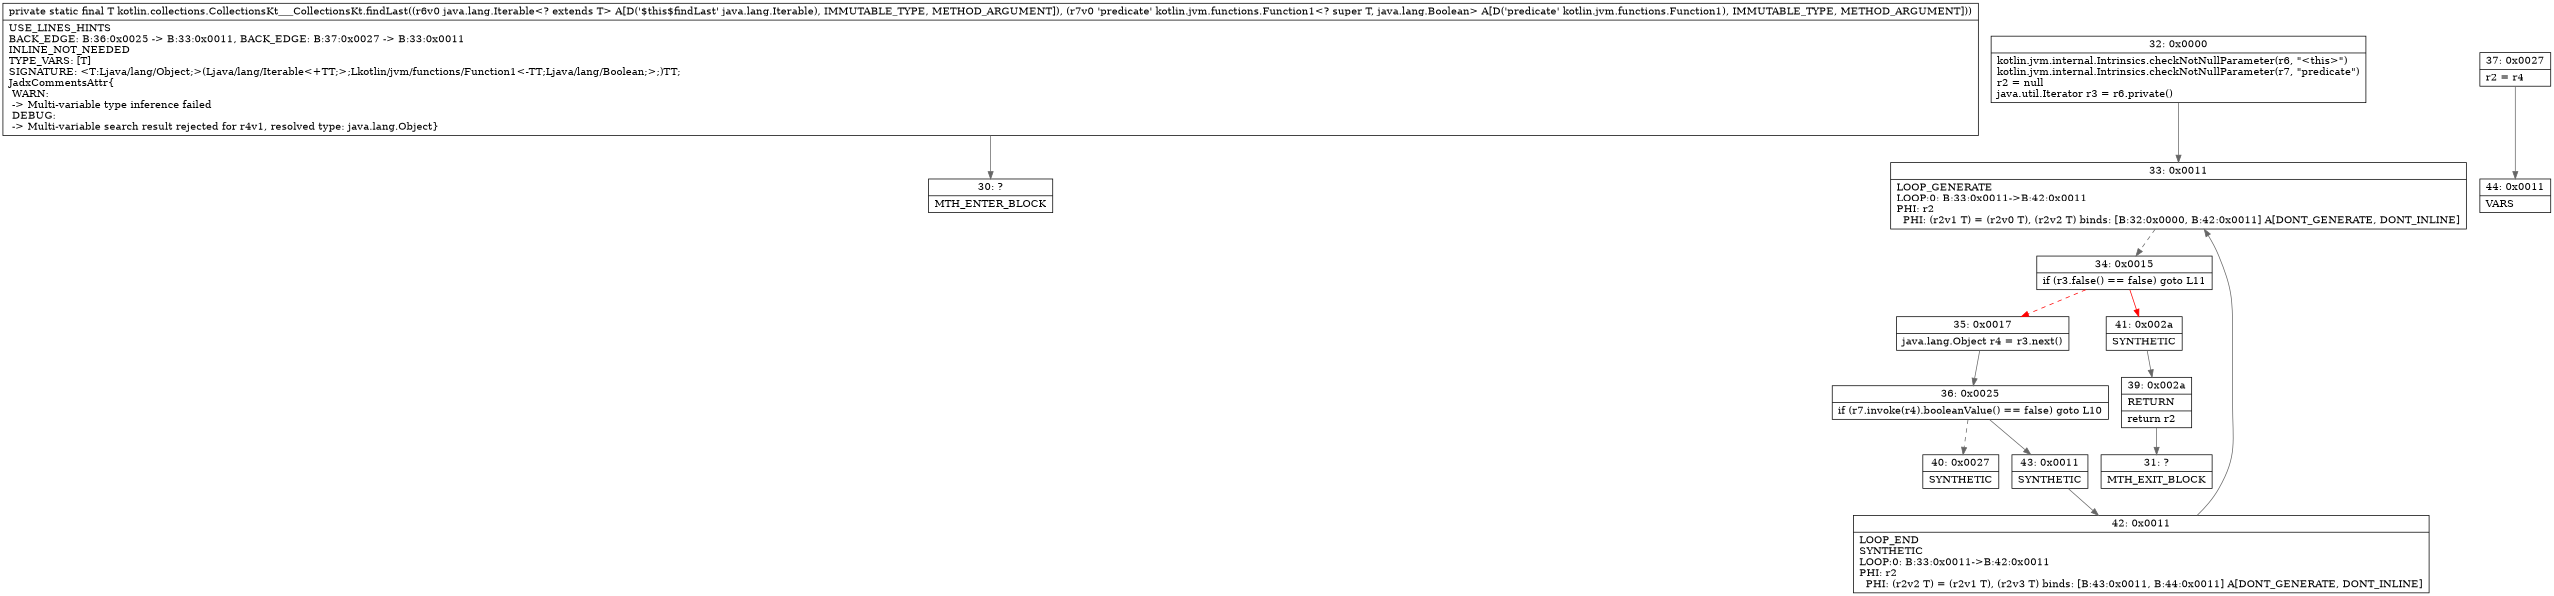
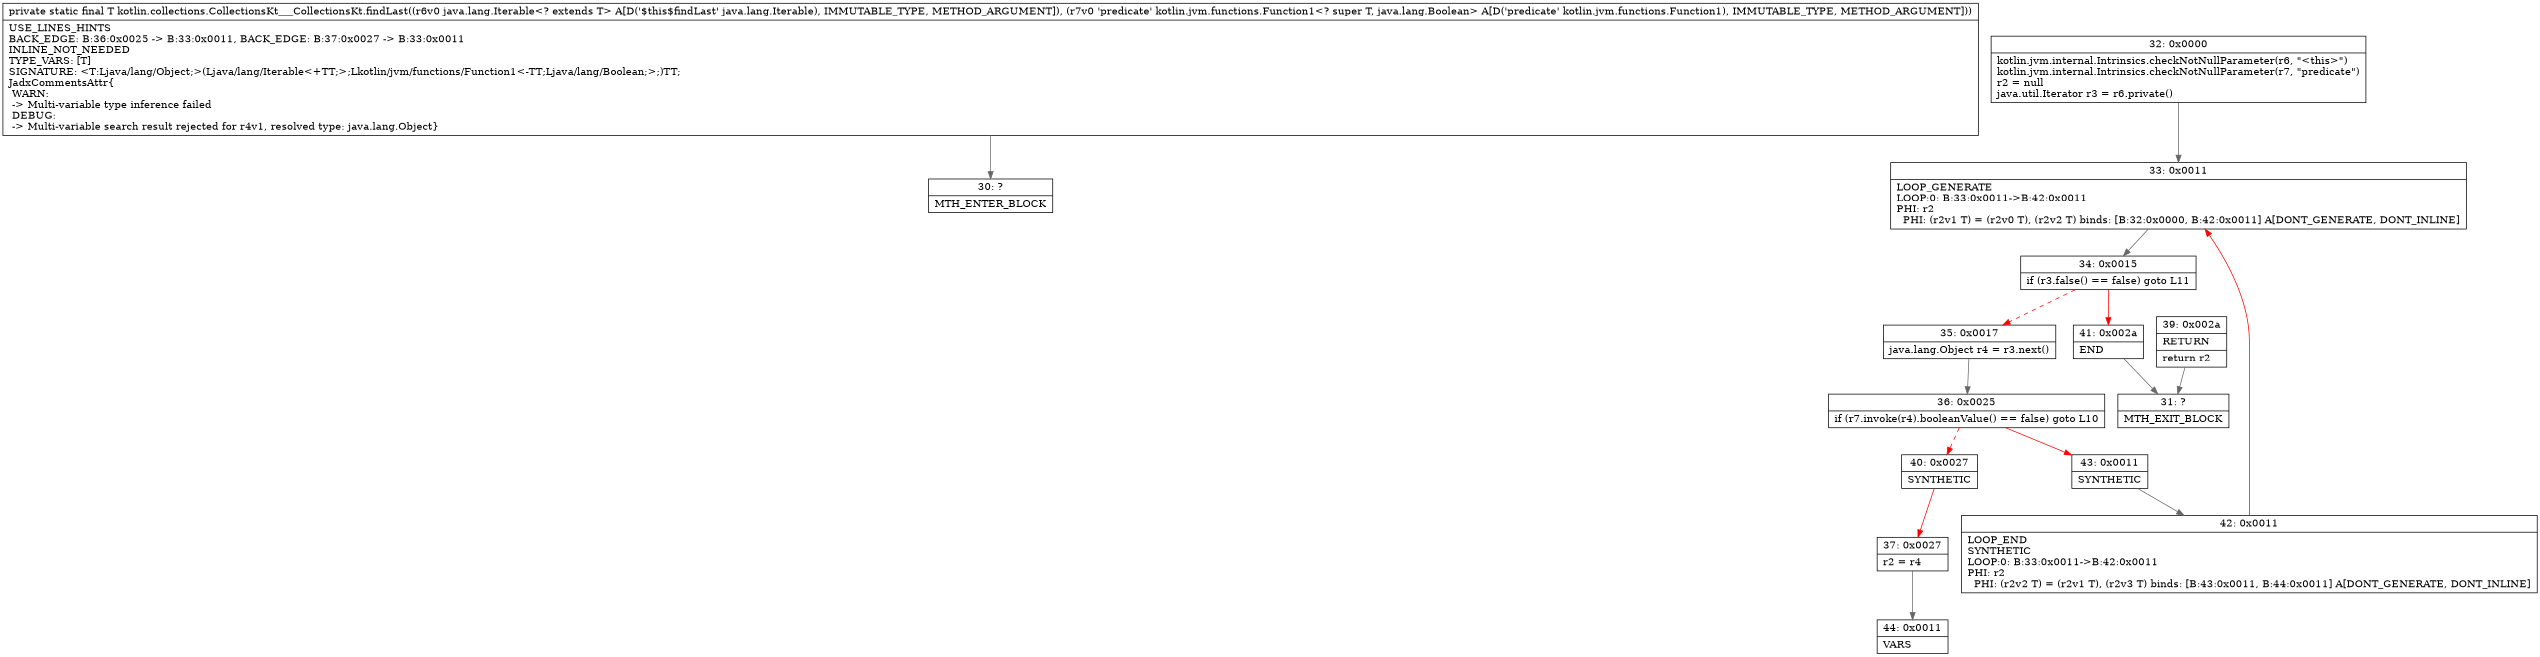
  digraph {
    fontname="DejaVu Serif"
    node [fontname="DejaVu Serif" shape=record]
    edge [color=gray40 fontname="DejaVu Serif"]
    n1 [label="{30\:\ ?|MTH_ENTER_BLOCK\l}"]
    n2 [label="{32\:\ 0x0000|kotlin.jvm.internal.Intrinsics.checkNotNullParameter(r6, \"\<this\>\")\lkotlin.jvm.internal.Intrinsics.checkNotNullParameter(r7, \"predicate\")\lr2 = null\ljava.util.Iterator r3 = r6.private()\l}"]
    n3 [label="{33\:\ 0x0011|LOOP_GENERATE\lLOOP:0: B:33:0x0011\-\>B:42:0x0011\lPHI: r2 \l  PHI: (r2v1 T) = (r2v0 T), (r2v2 T) binds: [B:32:0x0000, B:42:0x0011] A[DONT_GENERATE, DONT_INLINE]\l}"]
    n4 [label="{34\:\ 0x0015|if (r3.false() == false) goto L11\l}"]
    n5 [label="{35\:\ 0x0017|java.lang.Object r4 = r3.next()\l}"]
-   n6 [label="{41\:\ 0x002a|SYNTHETIC\l}"]
+   n6 [label="{41\:\ 0x002a|END\l}"]
    n7 [label="{36\:\ 0x0025|if (r7.invoke(r4).booleanValue() == false) goto L10\l}"]
    n8 [label="{39\:\ 0x002a|RETURN\l|return r2\l}"]
    n9 [label="{40\:\ 0x0027|SYNTHETIC\l}"]
    n10 [label="{43\:\ 0x0011|SYNTHETIC\l}"]
    n11 [label="{37\:\ 0x0027|r2 = r4\l}"]
    n12 [label="{42\:\ 0x0011|LOOP_END\lSYNTHETIC\lLOOP:0: B:33:0x0011\-\>B:42:0x0011\lPHI: r2 \l  PHI: (r2v2 T) = (r2v1 T), (r2v3 T) binds: [B:43:0x0011, B:44:0x0011] A[DONT_GENERATE, DONT_INLINE]\l}"]
    n13 [label="{44\:\ 0x0011|VARS\l}"]
    n14 [label="{31\:\ ?|MTH_EXIT_BLOCK\l}"]
    n15 [label="{private static final T kotlin.collections.CollectionsKt___CollectionsKt.findLast((r6v0 java.lang.Iterable\<? extends T\> A[D('$this$findLast' java.lang.Iterable), IMMUTABLE_TYPE, METHOD_ARGUMENT]), (r7v0 'predicate' kotlin.jvm.functions.Function1\<? super T, java.lang.Boolean\> A[D('predicate' kotlin.jvm.functions.Function1), IMMUTABLE_TYPE, METHOD_ARGUMENT]))  | USE_LINES_HINTS\lBACK_EDGE: B:36:0x0025 \-\> B:33:0x0011, BACK_EDGE: B:37:0x0027 \-\> B:33:0x0011\lINLINE_NOT_NEEDED\lTYPE_VARS: [T]\lSIGNATURE: \<T:Ljava\/lang\/Object;\>(Ljava\/lang\/Iterable\<+TT;\>;Lkotlin\/jvm\/functions\/Function1\<\-TT;Ljava\/lang\/Boolean;\>;)TT;\lJadxCommentsAttr\{\l WARN: \l \-\> Multi\-variable type inference failed\l DEBUG: \l \-\> Multi\-variable search result rejected for r4v1, resolved type: java.lang.Object\}\l}"]
    n2 -> n3
-   n3 -> n4 [style=dashed]
+   n3 -> n4
    n4 -> n5 [color=red style=dashed]
    n4 -> n6 [color=red]
    n5 -> n7
-   n6 -> n8
-   n7 -> n9 [style=dashed]
-   n7 -> n10
+   n6 -> n14
+   n7 -> n9 [color=red style=dashed]
+   n7 -> n10 [color=red]
    n8 -> n14
+   n9 -> n11 [color=red]
    n10 -> n12
    n11 -> n13
-   n12 -> n3
+   n12 -> n3 [color=red]
    n15 -> n1
  }
